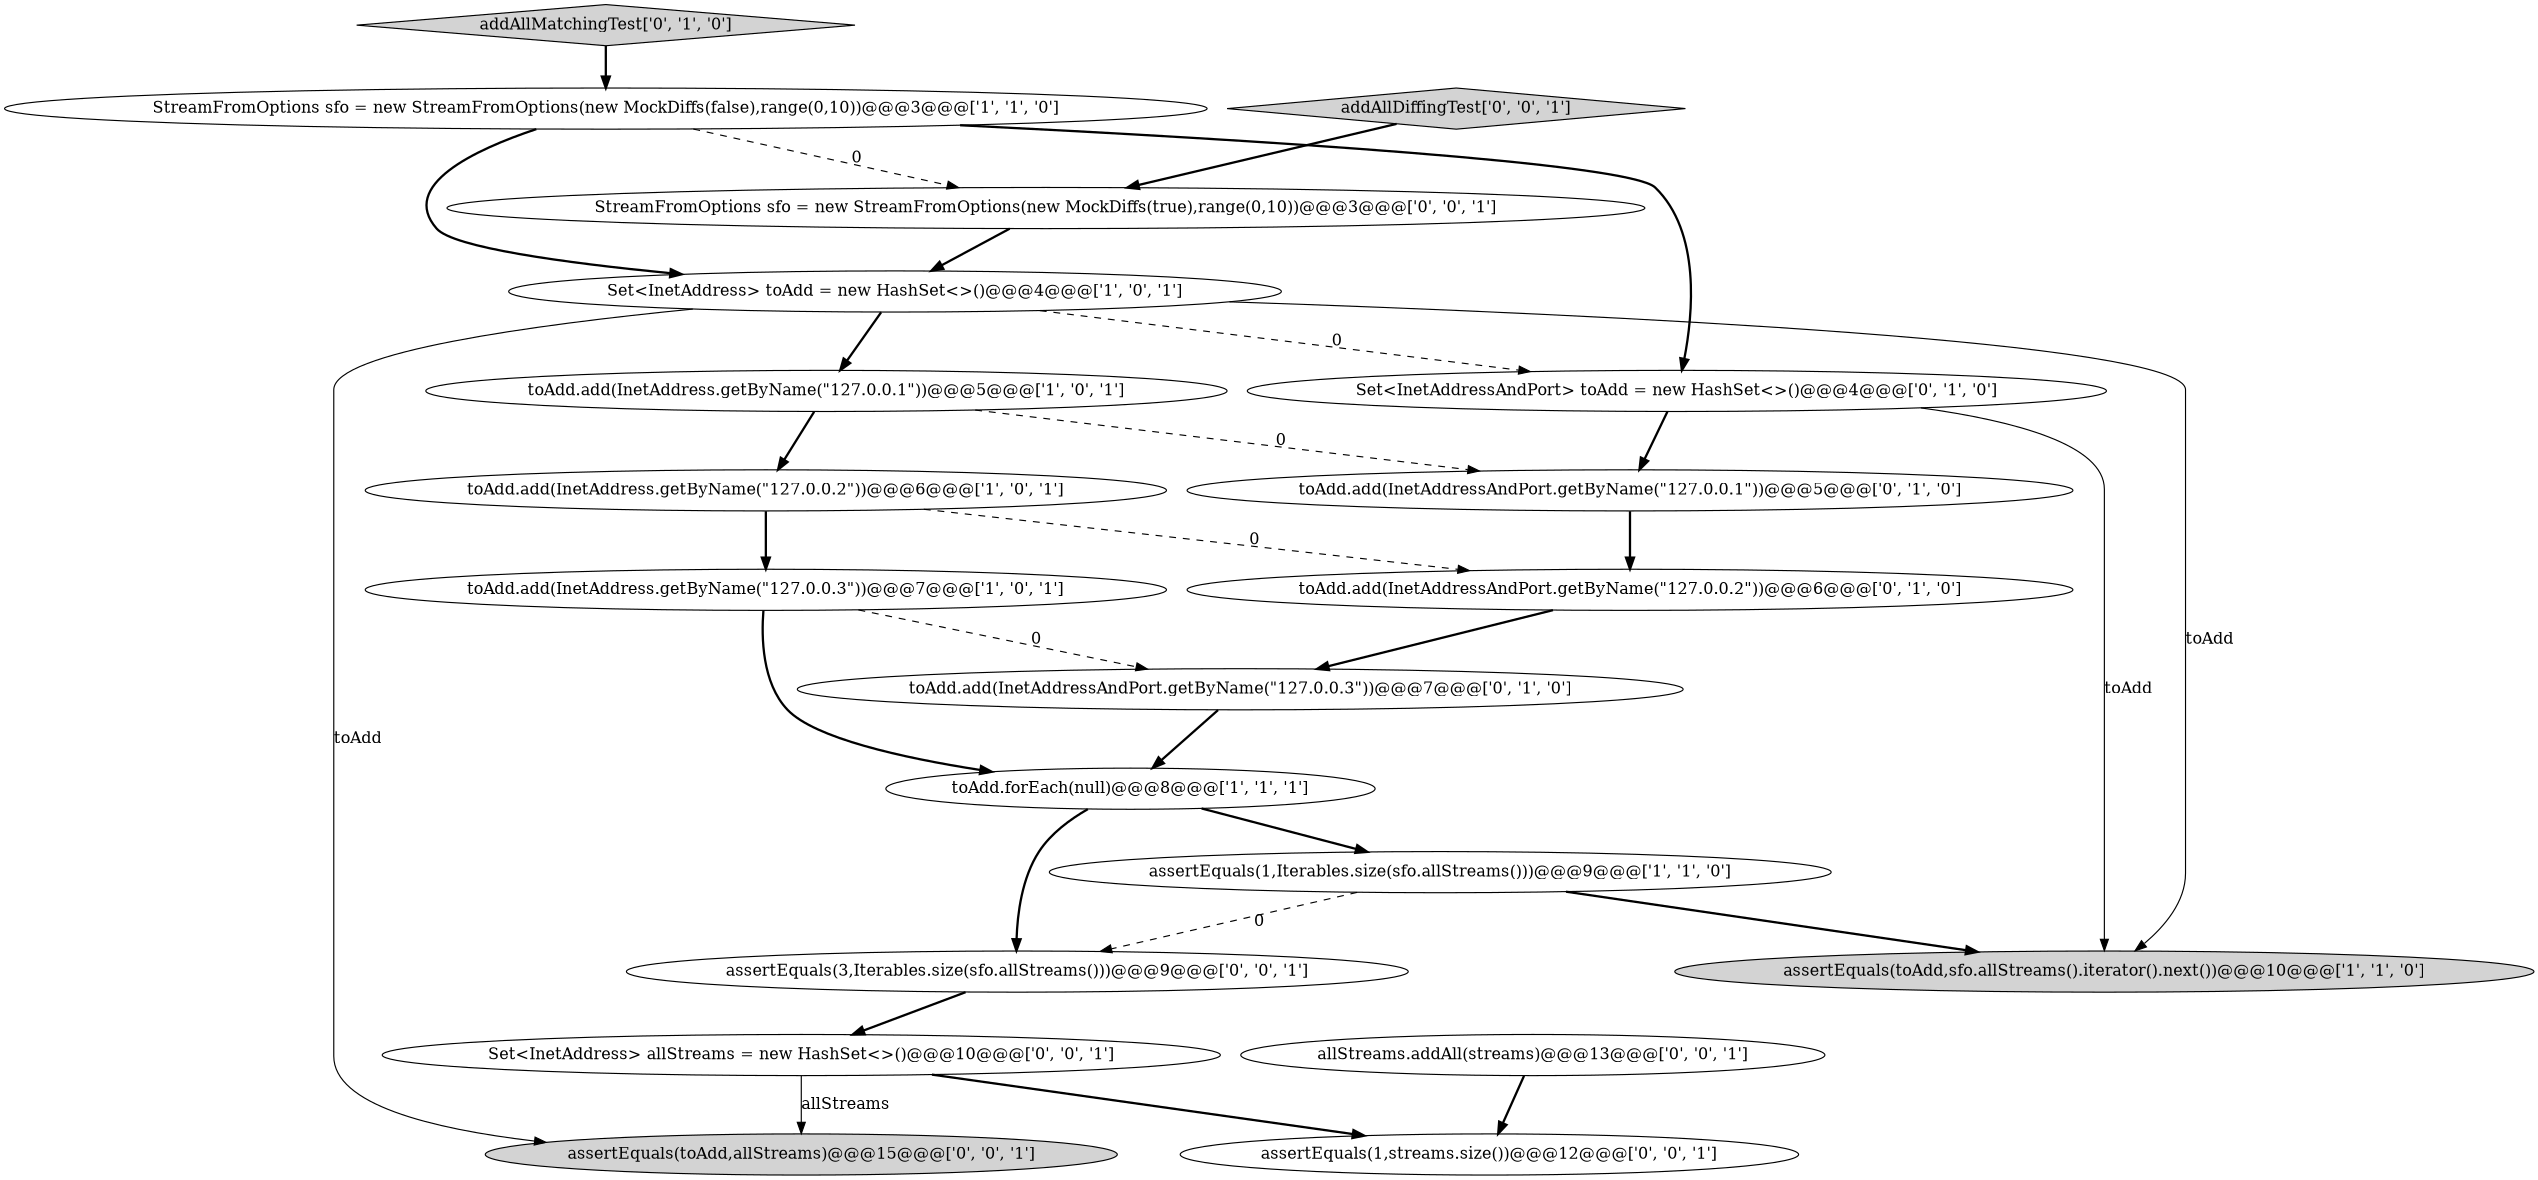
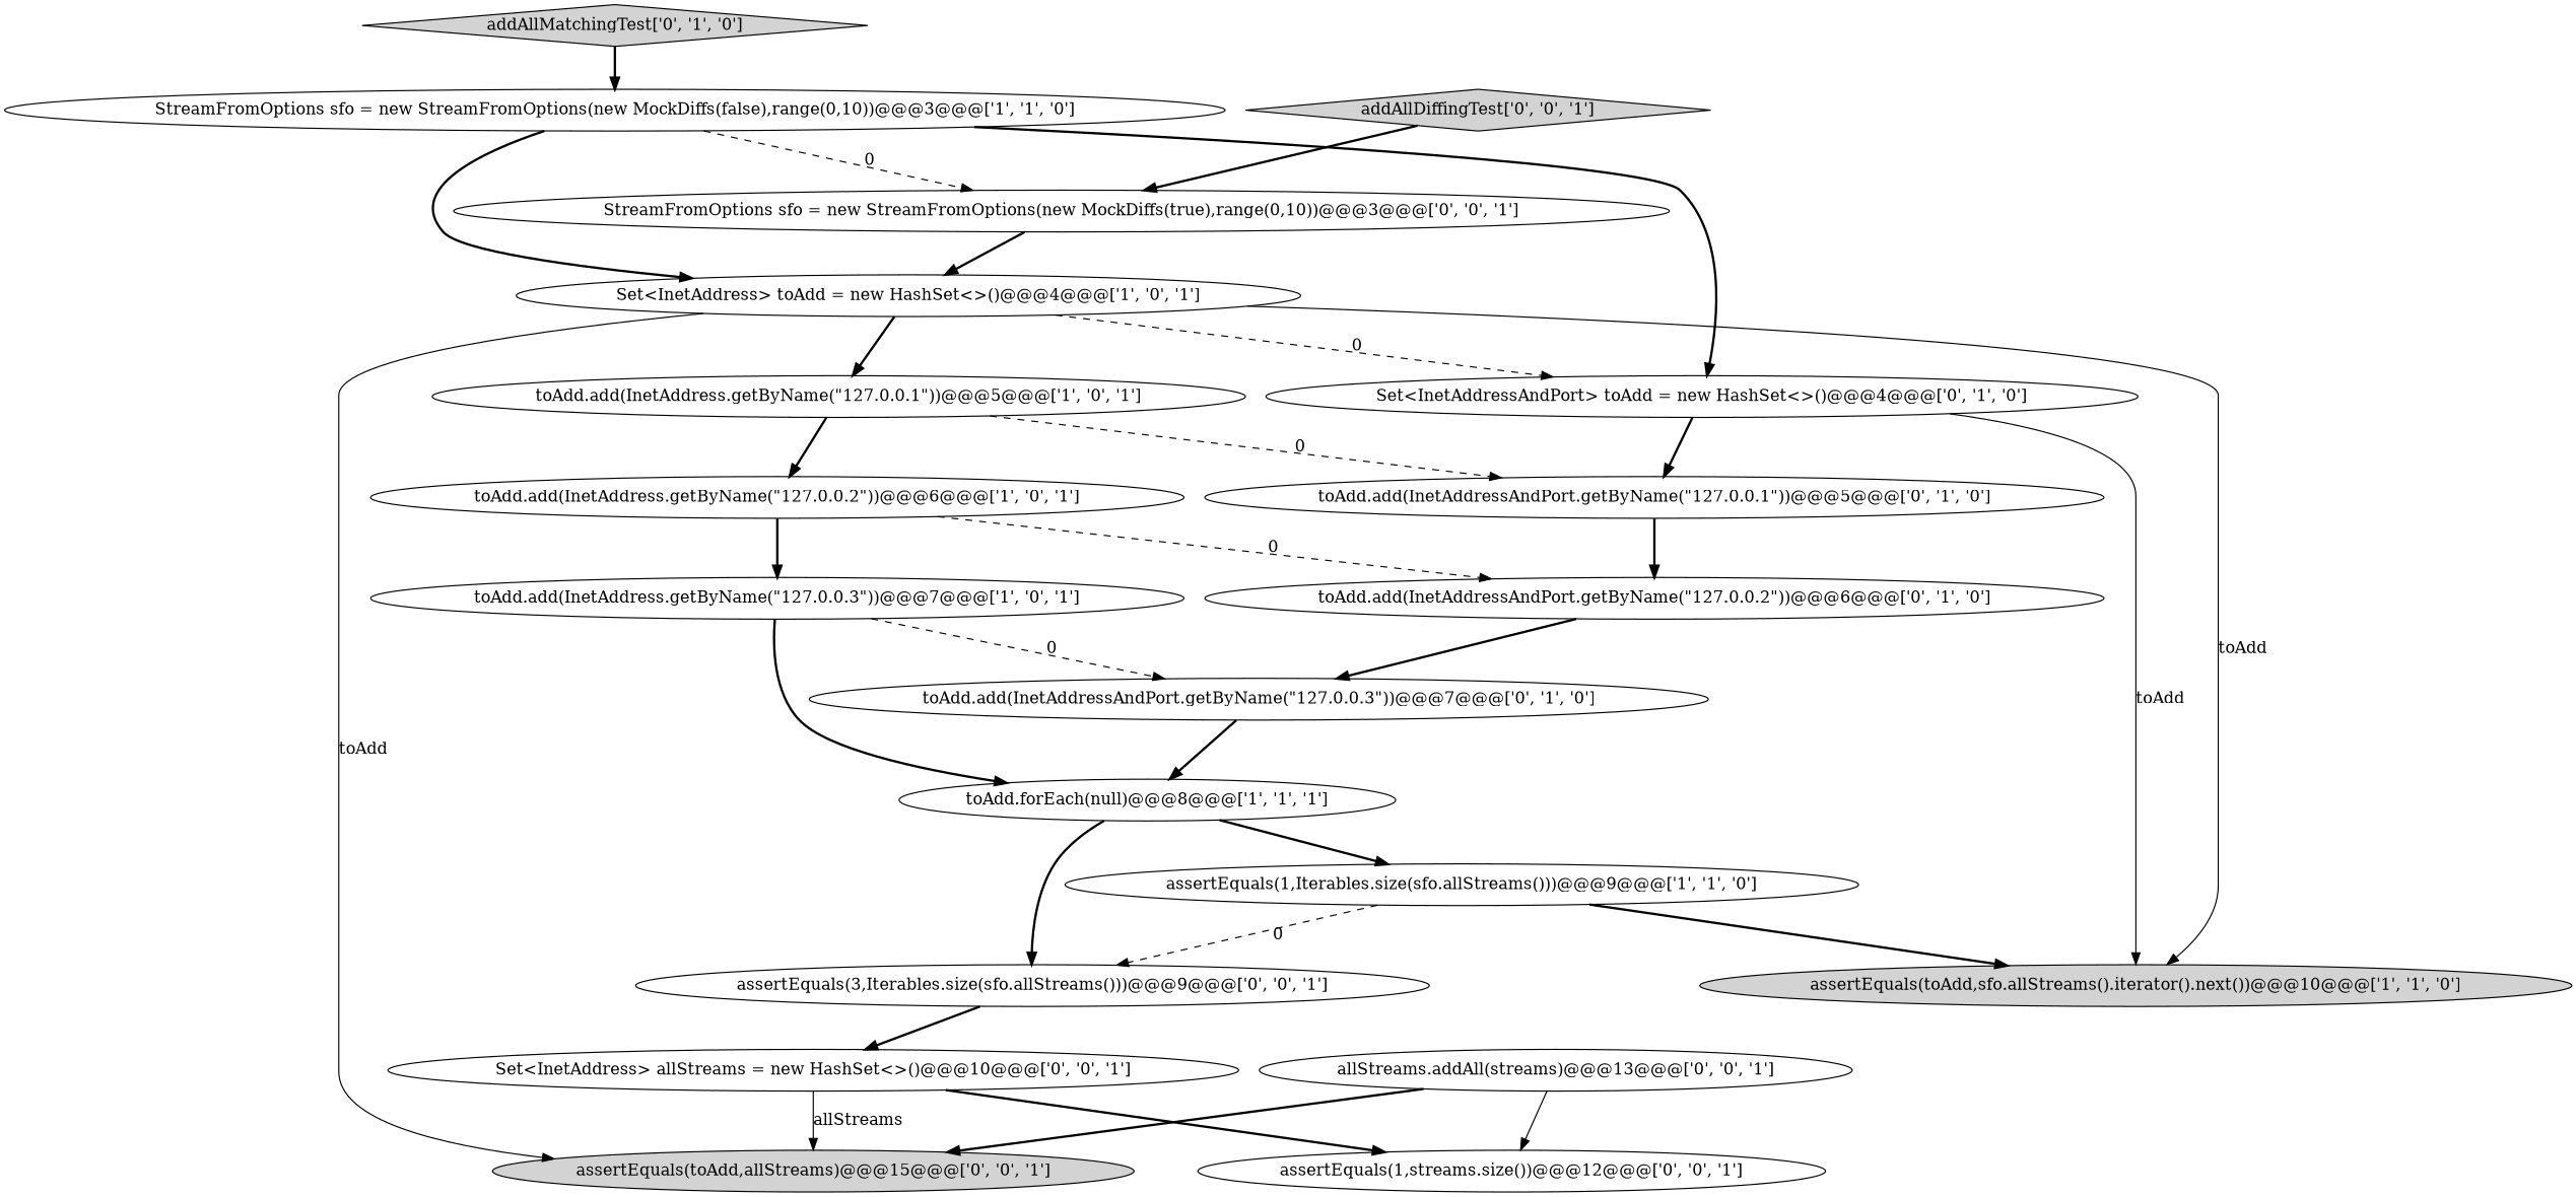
  digraph {
    node [fillcolor=white shape=ellipse style=filled]
    edge [style=bold]
    n1 [label="StreamFromOptions sfo = new StreamFromOptions(new MockDiffs(false),range(0,10))@@@3@@@['1', '1', '0']"]
    n2 [label="Set<InetAddressAndPort> toAdd = new HashSet<>()@@@4@@@['0', '1', '0']"]
    n3 [label="StreamFromOptions sfo = new StreamFromOptions(new MockDiffs(true),range(0,10))@@@3@@@['0', '0', '1']"]
    n4 [label="Set<InetAddress> toAdd = new HashSet<>()@@@4@@@['1', '0', '1']"]
    n5 [label="toAdd.add(InetAddress.getByName(\"127.0.0.2\"))@@@6@@@['1', '0', '1']"]
    n6 [label="toAdd.add(InetAddressAndPort.getByName(\"127.0.0.2\"))@@@6@@@['0', '1', '0']"]
    n7 [label="toAdd.add(InetAddress.getByName(\"127.0.0.3\"))@@@7@@@['1', '0', '1']"]
    n8 [label="toAdd.add(InetAddressAndPort.getByName(\"127.0.0.3\"))@@@7@@@['0', '1', '0']"]
    n9 [label="toAdd.forEach(null)@@@8@@@['1', '1', '1']"]
    n10 [label="assertEquals(3,Iterables.size(sfo.allStreams()))@@@9@@@['0', '0', '1']"]
    n11 [label="assertEquals(1,Iterables.size(sfo.allStreams()))@@@9@@@['1', '1', '0']"]
    n12 [label="toAdd.add(InetAddress.getByName(\"127.0.0.1\"))@@@5@@@['1', '0', '1']"]
    n13 [label="toAdd.add(InetAddressAndPort.getByName(\"127.0.0.1\"))@@@5@@@['0', '1', '0']"]
    n14 [fillcolor=lightgray label="assertEquals(toAdd,allStreams)@@@15@@@['0', '0', '1']"]
    n15 [label="Set<InetAddress> allStreams = new HashSet<>()@@@10@@@['0', '0', '1']"]
    n16 [label="assertEquals(1,streams.size())@@@12@@@['0', '0', '1']"]
    n17 [label="allStreams.addAll(streams)@@@13@@@['0', '0', '1']"]
    n18 [fillcolor=lightgray label="assertEquals(toAdd,sfo.allStreams().iterator().next())@@@10@@@['1', '1', '0']"]
    n19 [fillcolor=lightgray label="addAllMatchingTest['0', '1', '0']" shape=diamond]
    n20 [fillcolor=lightgray label="addAllDiffingTest['0', '0', '1']" shape=diamond]
    n1 -> n2
    n1 -> n3 [label=0 style=dashed]
    n1 -> n4
    n2 -> n13
    n2 -> n18 [label=toAdd style=solid]
    n3 -> n4
    n4 -> n2 [label=0 style=dashed]
    n4 -> n12
    n4 -> n14 [label=toAdd style=solid]
    n4 -> n18 [label=toAdd style=solid]
    n5 -> n6 [label=0 style=dashed]
    n5 -> n7
    n6 -> n8
    n7 -> n8 [label=0 style=dashed]
    n7 -> n9
    n8 -> n9
    n9 -> n10
    n9 -> n11
    n10 -> n15
    n11 -> n10 [label=0 style=dashed]
    n11 -> n18
    n12 -> n5
    n12 -> n13 [label=0 style=dashed]
    n13 -> n6
    n15 -> n14 [label=allStreams style=solid]
    n15 -> n16
-   n17 -> n16
+   n17 -> n14
+   n17 -> n16 [style=solid]
    n19 -> n1
    n20 -> n3
  }
